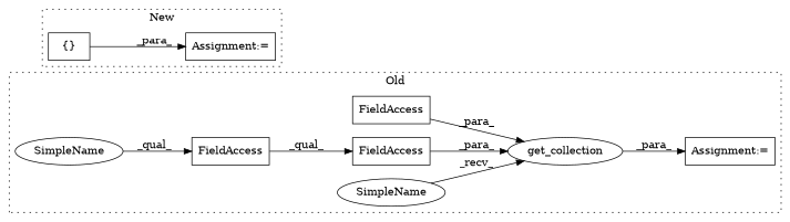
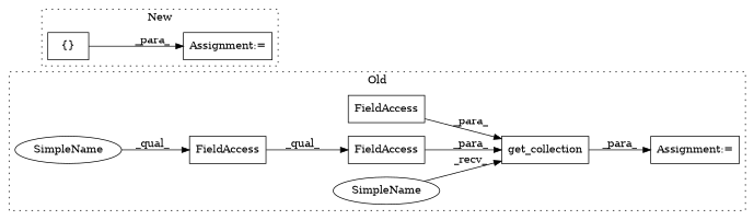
  digraph {
    rankdir=LR
    node [a=22 l=1 s=35033 shape=box]
-   n1 [a=32 l="15,1" label=get_collection s="35018,35081" shape=ellipse]
+   n1 [a=32 l="15,1" label=get_collection s="35018,35081"]
    n2 [l=40 label=FieldAccess]
    n3 [a=7 label="Assignment:=" s=35006]
    n4 [l=20 label=FieldAccess]
    n5 [l=7 label=FieldAccess s=35074]
    n6 [a=42 l=10 label=SimpleName shape=ellipse]
    n7 [a=42 l=10 label=SimpleName s=35007 shape=ellipse]
    n8 [a=4 l="1,1" label="{}" s="35006,35017"]
    n9 [a=7 label="Assignment:=" s=34996]
    subgraph cluster_1 {
      label=Old
      style=dotted
      n1
      n2
      n3
      n4
      n5
      n6
      n7
    }
    subgraph cluster_2 {
      label=New
      style=dotted
      n8
      n9
    }
    n1 -> n3 [label=_para_]
    n2 -> n1 [label=_para_]
    n4 -> n2 [label=_qual_]
    n5 -> n1 [label=_para_]
    n6 -> n4 [label=_qual_]
    n7 -> n1 [label=_recv_]
    n8 -> n9 [label=_para_]
  }
